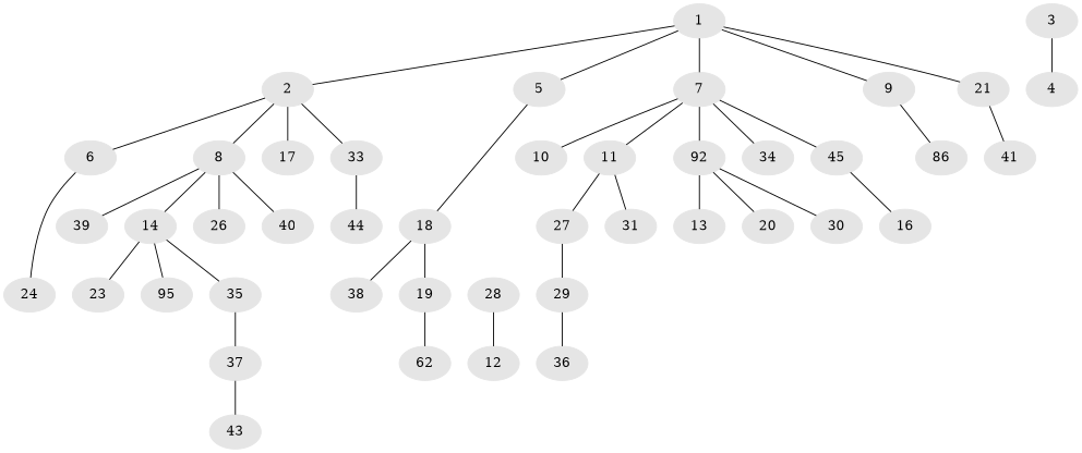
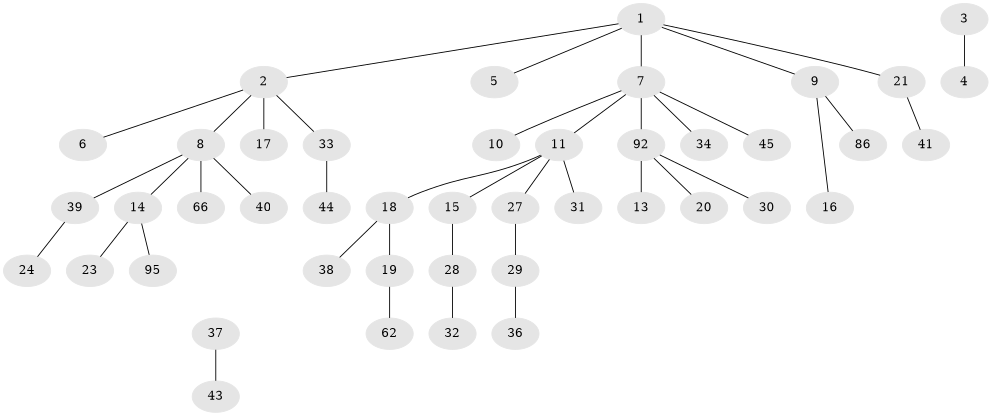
  graph {
    node [color=gray90 style=filled]
    edge [weight=1.0]
    1
    2
    5
    7
    9
    21
    6
    8
    17
    33
    3
    4
    18
    10
    11
    n16 [label=92]
    34
    45
    16
    n20 [label=86]
    41
    24
    39
    14
-   26
+   26 [label=66]
    40
    44
    38
    19
+   15
    27
    31
    13
    20
    30
    23
    n37 [label=95]
-   35
    28
    29
    37
-   32 [label=12]
+   32
    n43 [label=62]
    36
    43
    1 -- 2
    1 -- 5
    1 -- 7
    1 -- 9
    1 -- 21
    2 -- 6
    2 -- 8
    2 -- 17
    2 -- 33
-   5 -- 18
+   11 -- 18
    7 -- 10
    7 -- 11
    7 -- n16
    7 -- 34
    7 -- 45
-   45 -- 16
+   9 -- 16
    9 -- n20
    21 -- 41
-   6 -- 24
+   39 -- 24
    8 -- 39
    8 -- 14
    8 -- 26
    8 -- 40
    33 -- 44
    3 -- 4
    18 -- 38 [weight=2.0]
    18 -- 19
+   11 -- 15
    11 -- 27
    11 -- 31
    n16 -- 13
    n16 -- 20
    n16 -- 30
    14 -- 23
    14 -- n37
-   14 -- 35
    19 -- n43
+   15 -- 28
    27 -- 29
-   35 -- 37
    28 -- 32
    29 -- 36
    37 -- 43
  }
